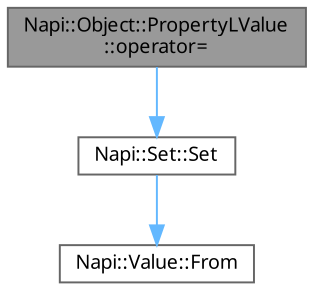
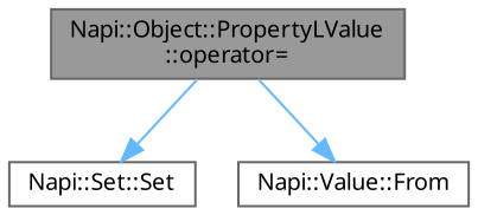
  digraph {
    fontname="Noto Sans"
    rankdir=TB
    node [color=grey40 fillcolor=white fontname="Noto Sans" fontsize=10 shape=box style=filled]
    edge [color=steelblue1 fontname="Noto Sans" fontsize=10 labelfontname=Helvetica labelfontsize=10 style=solid]
    n1 [color=gray40 fillcolor=grey60 fontcolor=black height=0.2 label="Napi::Object::PropertyLValue\l::operator=" width=0.4]
    n2 [height=0.2 label="Napi::Set::Set" width=0.4]
    n3 [height=0.2 label="Napi::Value::From" width=0.4]
    n1 -> n2
-   n2 -> n3
+   n1 -> n3
  }
